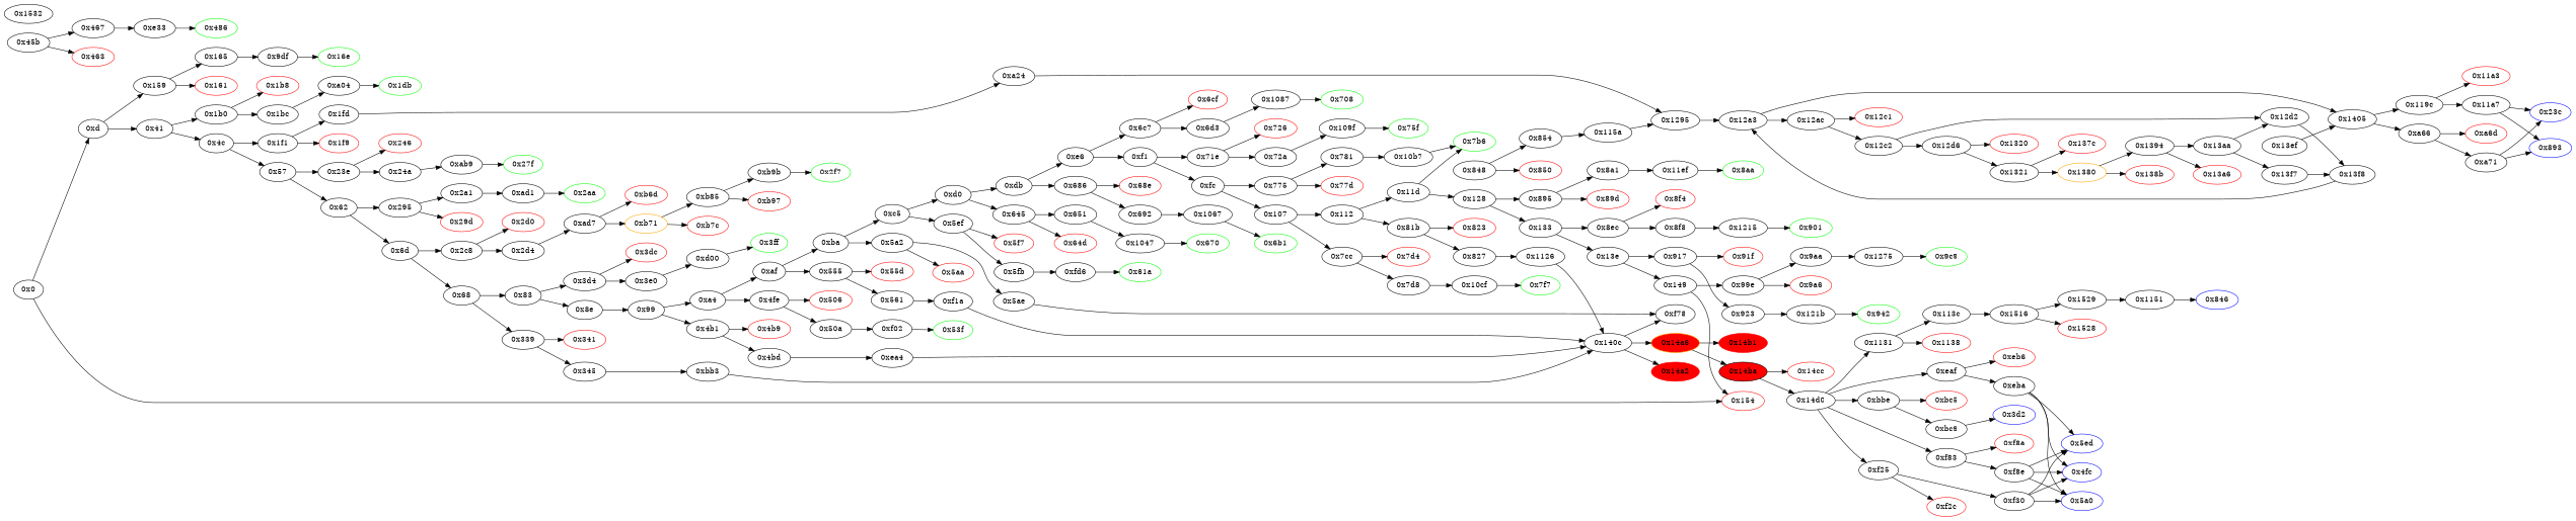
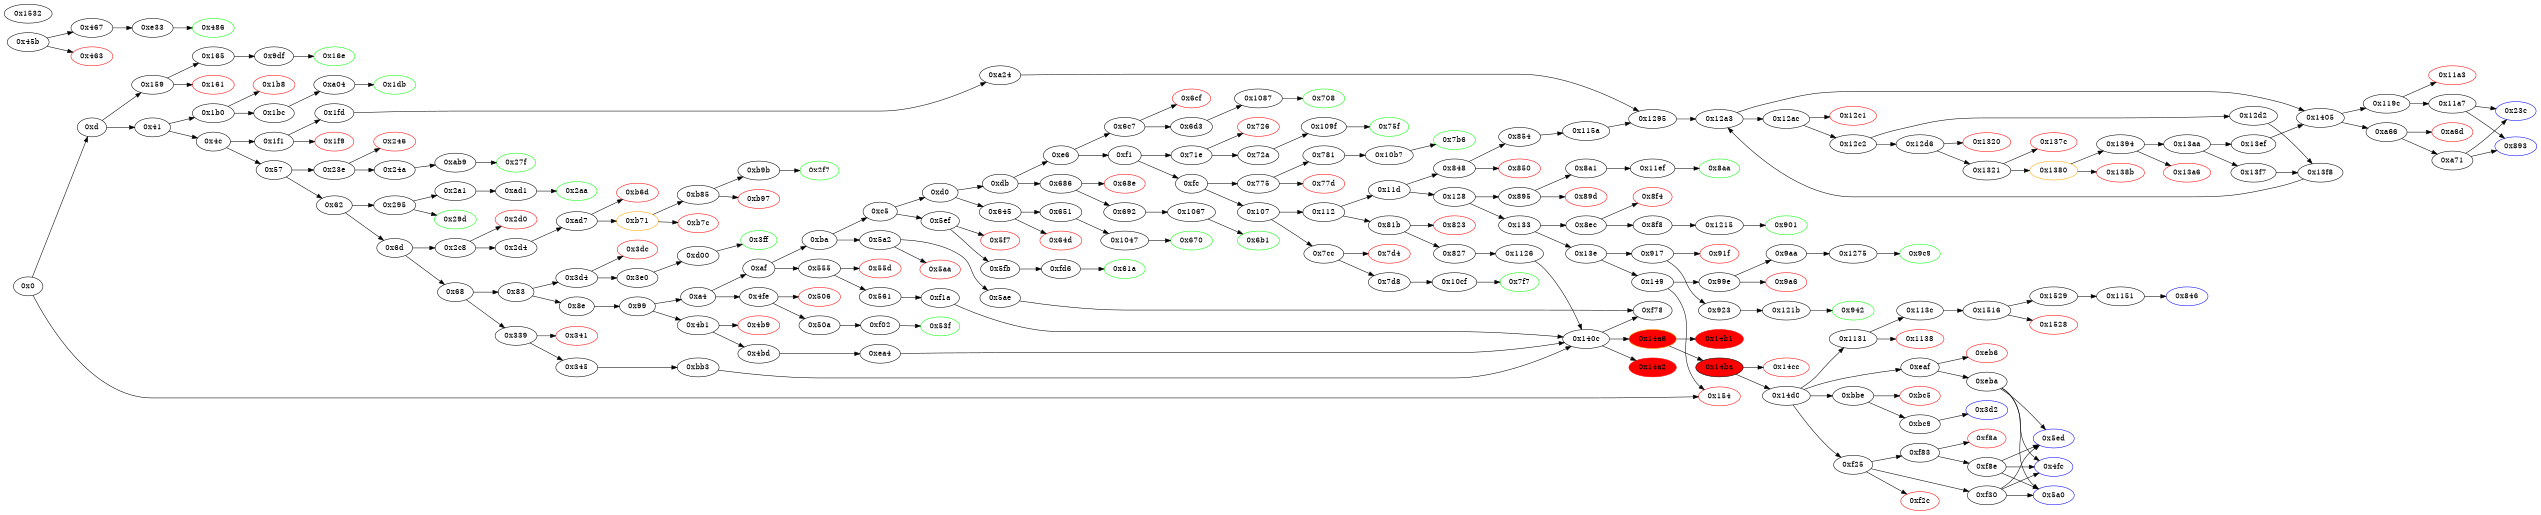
  strict digraph {
    rankdir=LR
    node [fillcolor=white style=filled]
    "0x5aa" [color=red]
    "0xf1"
    "0xfc"
    "0x71e"
    "0x775"
    "0x107"
    "0x726" [color=red]
    "0x72a"
    "0xc5"
    "0x5ef"
    "0xd0"
    "0x5fb"
    "0x5f7" [color=red]
    "0x645"
    "0xdb"
    "0x14a2" [color=red fillcolor=red]
    "0x62"
    "0x6d"
    "0x295"
    n20 [label="0x68"]
    "0x2c8"
-   "0x29d" [color=red]
+   "0x29d" [color=green]
    "0x2a1"
    "0x55d" [color=red]
    "0x555"
    "0x561"
    "0xf1a"
    "0xeaf"
    "0xeba"
    "0xeb6" [color=red]
    "0x4fc" [color=blue]
    "0x5a0" [color=blue]
    "0x5ed" [color=blue]
    "0x1528" [color=red]
    "0x1405"
    "0x119c"
    "0xa66"
    "0x11a3" [color=red]
    "0x11a7"
    "0xa6d" [color=red]
    "0xa71"
    "0x61a" [color=green]
    "0xfd6"
    "0x53f" [color=green]
    "0xf02"
    "0x4c"
    "0x57"
    "0x1f1"
    "0x23e"
    "0x1fd"
    "0x1f9" [color=red]
    "0x339"
    "0x83"
    "0x345"
    "0x341" [color=red]
    "0x8e"
    "0x3d4"
    "0xf30"
    "0x154" [color=red]
    "0x0"
    "0xd"
    "0x41"
    "0x159"
    "0x14cc" [color=red]
    "0x1131"
    "0x113c"
    "0x1138" [color=red]
    "0x1516"
    "0x2d4"
    "0x2d0" [color=red]
    "0x7d8"
    "0x10cf"
    "0x7f7" [color=green]
    "0xbc5" [color=red]
    "0x846" [color=blue]
    "0x128"
    "0x133"
    "0x895"
    "0x13e"
    "0x8ec"
    "0x89d" [color=red]
    "0x8a1"
    "0x848"
    "0x854"
    "0x850" [color=red]
    "0x115a"
    "0x138b" [color=red]
    "0x16e" [color=green]
    "0x24a"
    "0xab9"
    "0x27f" [color=green]
    "0x942" [color=green]
    "0x121b"
    "0x1db" [color=green]
    "0xa04"
    "0x1b0"
    "0x1bc"
    "0x1b8" [color=red]
    "0xf8e"
    "0xad7"
    "0xb71" [color=orange]
    "0xb6d" [color=red]
    "0xf2c" [color=red]
    "0x467"
    "0xe33"
    "0x486" [color=green]
    "0x9a6" [color=red]
    "0x1126"
    "0x140c"
    "0xf78"
    "0x14a6" [color=orange fillcolor=red]
    "0x4bd"
    "0xea4"
    "0x23c" [color=blue]
    "0x75f" [color=green]
    "0xbbe"
    "0xbc9"
    "0x3d2" [color=blue]
    "0x99"
    "0xa4"
    "0x4b1"
    "0xaf"
    "0x4fe"
    "0x4b9" [color=red]
    "0x1295"
    "0x12a3"
    "0x670" [color=green]
    "0x1047"
    "0xbb3"
    "0x14ba" [fillcolor=red]
    "0x14d0"
    "0xf83"
    "0xf25"
    "0x77d" [color=red]
    "0x781"
    "0x10b7"
    "0x893" [color=blue]
    "0x1529"
    "0x3e0"
    "0xd00"
    "0x3ff" [color=green]
    "0x9aa"
    "0x1275"
    "0x9c9" [color=green]
    "0x7cc"
    "0x7d4" [color=red]
    "0x1380" [color=orange]
    "0x1321"
    "0x137c" [color=red]
    "0x1394"
    "0x6b1" [color=green]
    "0xb7c" [color=red]
    "0xb85"
    "0xb97" [color=red]
    "0xb9b"
    "0x91f" [color=red]
    "0x917"
    "0x923"
    "0x112"
    "0x81b"
    "0x11d"
    "0x161" [color=red]
    "0xba"
    "0x506" [color=red]
    "0x50a"
    "0x1151"
    "0x5a2"
    "0x12d6"
    "0x1320" [color=red]
    "0x827"
    "0x12ac"
    "0x12c2"
    "0x12c1" [color=red]
    "0x12d2"
    "0x13f8"
    "0x6d3"
    "0x1087"
    "0x708" [color=green]
    "0x463" [color=red]
    "0xf8a" [color=red]
    "0x7b6" [color=green]
    "0x45b"
    "0x246" [color=red]
    "0x13aa"
    "0x13a6" [color=red]
    "0x2f7" [color=green]
    "0x823" [color=red]
    "0x8f4" [color=red]
    "0x14b1" [color=red fillcolor=red]
    "0x3dc" [color=red]
    "0x2aa" [color=green]
    "0xad1"
    "0x13ef"
    "0xa24"
    "0x5ae"
    "0x165"
    "0x9df"
    "0xe6"
    "0x6c7"
    "0x6cf" [color=red]
    "0x651"
    "0x64d" [color=red]
    "0x692"
    "0x1067"
    "0x686"
    "0x68e" [color=red]
    "0x149"
    "0x99e"
    "0x8f8"
    "0x1215"
    "0x109f"
    "0x13f7"
    "0x11ef"
    "0x8aa" [color=green]
    "0x1532"
    "0x901" [color=green]
    "0xf1" -> "0xfc"
    "0xf1" -> "0x71e"
    "0xfc" -> "0x775"
    "0xfc" -> "0x107"
    "0x71e" -> "0x726"
    "0x71e" -> "0x72a"
    "0x775" -> "0x77d"
    "0x775" -> "0x781"
    "0x107" -> "0x7cc"
    "0x107" -> "0x112"
    "0x72a" -> "0x109f"
    "0xc5" -> "0x5ef"
    "0xc5" -> "0xd0"
    "0x5ef" -> "0x5fb"
    "0x5ef" -> "0x5f7"
    "0xd0" -> "0x645"
    "0xd0" -> "0xdb"
    "0x5fb" -> "0xfd6"
    "0x645" -> "0x651"
    "0x645" -> "0x64d"
    "0xdb" -> "0xe6"
    "0xdb" -> "0x686"
    "0x62" -> "0x6d"
    "0x62" -> "0x295"
    "0x6d" -> n20
    "0x6d" -> "0x2c8"
    "0x295" -> "0x29d"
    "0x295" -> "0x2a1"
    n20 -> "0x339"
    n20 -> "0x83"
    "0x2c8" -> "0x2d4"
    "0x2c8" -> "0x2d0"
    "0x2a1" -> "0xad1"
    "0x555" -> "0x55d"
    "0x555" -> "0x561"
    "0x561" -> "0xf1a"
    "0xf1a" -> "0x140c"
    "0xeaf" -> "0xeba"
    "0xeaf" -> "0xeb6"
    "0xeba" -> "0x4fc"
    "0xeba" -> "0x5a0"
    "0xeba" -> "0x5ed"
    "0x1405" -> "0x119c"
    "0x1405" -> "0xa66"
    "0x119c" -> "0x11a3"
    "0x119c" -> "0x11a7"
    "0xa66" -> "0xa6d"
    "0xa66" -> "0xa71"
    "0x11a7" -> "0x23c"
    "0x11a7" -> "0x893"
    "0xa71" -> "0x23c"
    "0xa71" -> "0x893"
    "0xfd6" -> "0x61a"
    "0xf02" -> "0x53f"
    "0x4c" -> "0x57"
    "0x4c" -> "0x1f1"
    "0x57" -> "0x62"
    "0x57" -> "0x23e"
    "0x1f1" -> "0x1fd"
    "0x1f1" -> "0x1f9"
    "0x23e" -> "0x24a"
    "0x23e" -> "0x246"
    "0x1fd" -> "0xa24"
    "0x339" -> "0x345"
    "0x339" -> "0x341"
    "0x83" -> "0x8e"
    "0x83" -> "0x3d4"
    "0x345" -> "0xbb3"
    "0x8e" -> "0x99"
    "0x3d4" -> "0x3e0"
    "0x3d4" -> "0x3dc"
    "0xf30" -> "0x4fc"
    "0xf30" -> "0x5a0"
    "0xf30" -> "0x5ed"
    "0x0" -> "0x154"
    "0x0" -> "0xd"
    "0xd" -> "0x41"
    "0xd" -> "0x159"
    "0x41" -> "0x4c"
    "0x41" -> "0x1b0"
    "0x159" -> "0x161"
    "0x159" -> "0x165"
    "0x1131" -> "0x113c"
    "0x1131" -> "0x1138"
    "0x113c" -> "0x1516"
    "0x1516" -> "0x1528"
    "0x1516" -> "0x1529"
    "0x2d4" -> "0xad7"
    "0x7d8" -> "0x10cf"
    "0x10cf" -> "0x7f7"
    "0x128" -> "0x133"
    "0x128" -> "0x895"
    "0x133" -> "0x13e"
    "0x133" -> "0x8ec"
    "0x895" -> "0x89d"
    "0x895" -> "0x8a1"
    "0x13e" -> "0x917"
    "0x13e" -> "0x149"
    "0x8ec" -> "0x8f4"
    "0x8ec" -> "0x8f8"
    "0x8a1" -> "0x11ef"
    "0x848" -> "0x854"
    "0x848" -> "0x850"
    "0x854" -> "0x115a"
    "0x115a" -> "0x1295"
    "0x24a" -> "0xab9"
    "0xab9" -> "0x27f"
    "0x121b" -> "0x942"
    "0xa04" -> "0x1db"
    "0x1b0" -> "0x1bc"
    "0x1b0" -> "0x1b8"
    "0x1bc" -> "0xa04"
    "0xf8e" -> "0x4fc"
    "0xf8e" -> "0x5a0"
    "0xf8e" -> "0x5ed"
    "0xad7" -> "0xb71"
    "0xad7" -> "0xb6d"
    "0xb71" -> "0xb7c"
    "0xb71" -> "0xb85"
    "0x467" -> "0xe33"
    "0xe33" -> "0x486"
    "0x1126" -> "0x140c"
    "0x140c" -> "0x14a2"
    "0x140c" -> "0xf78"
    "0x140c" -> "0x14a6"
    "0x14a6" -> "0x14ba"
    "0x14a6" -> "0x14b1"
    "0x4bd" -> "0xea4"
    "0xea4" -> "0x140c"
    "0xbbe" -> "0xbc5"
    "0xbbe" -> "0xbc9"
    "0xbc9" -> "0x3d2"
    "0x99" -> "0xa4"
    "0x99" -> "0x4b1"
    "0xa4" -> "0xaf"
    "0xa4" -> "0x4fe"
    "0x4b1" -> "0x4bd"
    "0x4b1" -> "0x4b9"
    "0xaf" -> "0x555"
    "0xaf" -> "0xba"
    "0x4fe" -> "0x506"
    "0x4fe" -> "0x50a"
    "0x1295" -> "0x12a3"
    "0x12a3" -> "0x1405"
    "0x12a3" -> "0x12ac"
    "0x1047" -> "0x670"
    "0xbb3" -> "0x140c"
    "0x14ba" -> "0x14cc"
    "0x14ba" -> "0x14d0"
    "0x14d0" -> "0xeaf"
    "0x14d0" -> "0x1131"
    "0x14d0" -> "0xbbe"
-   "0x14d0" -> "0xf83"
+   "0xf25" -> "0xf83"
    "0x14d0" -> "0xf25"
    "0xf83" -> "0xf8e"
    "0xf83" -> "0xf8a"
    "0xf25" -> "0xf30"
    "0xf25" -> "0xf2c"
    "0x781" -> "0x10b7"
    "0x10b7" -> "0x7b6"
    "0x1529" -> "0x1151"
    "0x3e0" -> "0xd00"
    "0xd00" -> "0x3ff"
    "0x9aa" -> "0x1275"
    "0x1275" -> "0x9c9"
    "0x7cc" -> "0x7d8"
    "0x7cc" -> "0x7d4"
    "0x1380" -> "0x138b"
    "0x1380" -> "0x1394"
    "0x1321" -> "0x1380"
    "0x1321" -> "0x137c"
    "0x1394" -> "0x13aa"
    "0x1394" -> "0x13a6"
    "0xb85" -> "0xb97"
    "0xb85" -> "0xb9b"
    "0xb9b" -> "0x2f7"
    "0x917" -> "0x91f"
    "0x917" -> "0x923"
    "0x923" -> "0x121b"
    "0x112" -> "0x81b"
    "0x112" -> "0x11d"
    "0x81b" -> "0x827"
    "0x81b" -> "0x823"
    "0x11d" -> "0x128"
-   "0x11d" -> "0x7b6"
+   "0x11d" -> "0x848"
    "0xba" -> "0xc5"
    "0xba" -> "0x5a2"
    "0x50a" -> "0xf02"
    "0x1151" -> "0x846"
    "0x5a2" -> "0x5aa"
    "0x5a2" -> "0x5ae"
    "0x12d6" -> "0x1321"
    "0x12d6" -> "0x1320"
    "0x827" -> "0x1126"
    "0x12ac" -> "0x12c2"
    "0x12ac" -> "0x12c1"
    "0x12c2" -> "0x12d6"
    "0x12c2" -> "0x12d2"
    "0x12d2" -> "0x13f8"
    "0x13f8" -> "0x12a3"
    "0x6d3" -> "0x1087"
    "0x1087" -> "0x708"
    "0x45b" -> "0x467"
    "0x45b" -> "0x463"
-   "0x13aa" -> "0x12d2"
+   "0x13aa" -> "0x13ef"
    "0x13aa" -> "0x13f7"
    "0xad1" -> "0x2aa"
    "0x13ef" -> "0x1405"
    "0xa24" -> "0x1295"
    "0x5ae" -> "0xf78"
    "0x165" -> "0x9df"
    "0x9df" -> "0x16e"
    "0xe6" -> "0xf1"
    "0xe6" -> "0x6c7"
    "0x6c7" -> "0x6d3"
    "0x6c7" -> "0x6cf"
    "0x651" -> "0x1047"
    "0x692" -> "0x1067"
    "0x1067" -> "0x6b1"
    "0x686" -> "0x692"
    "0x686" -> "0x68e"
    "0x149" -> "0x154"
    "0x149" -> "0x99e"
    "0x99e" -> "0x9a6"
    "0x99e" -> "0x9aa"
    "0x8f8" -> "0x1215"
    "0x1215" -> "0x901"
    "0x109f" -> "0x75f"
    "0x13f7" -> "0x13f8"
    "0x11ef" -> "0x8aa"
  }
